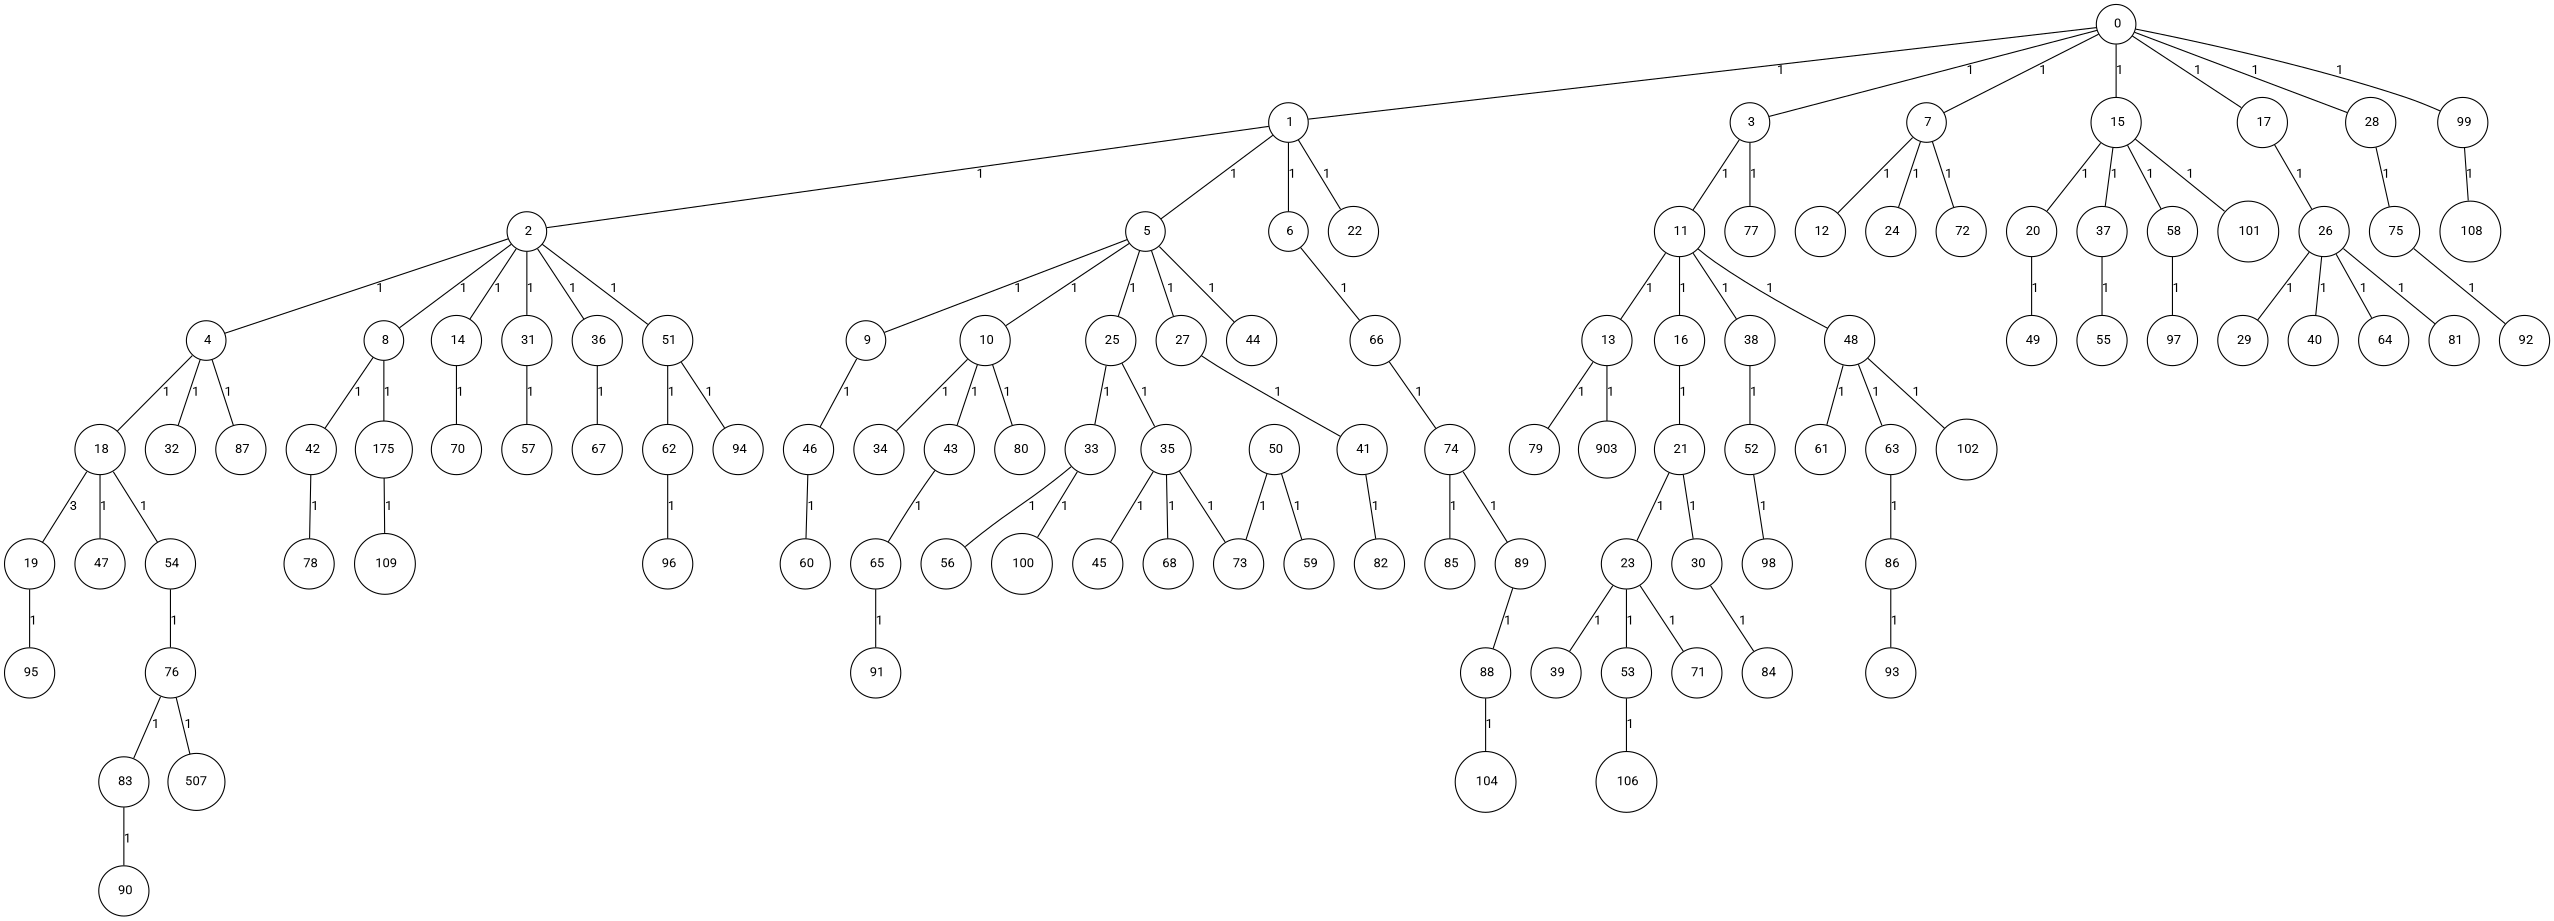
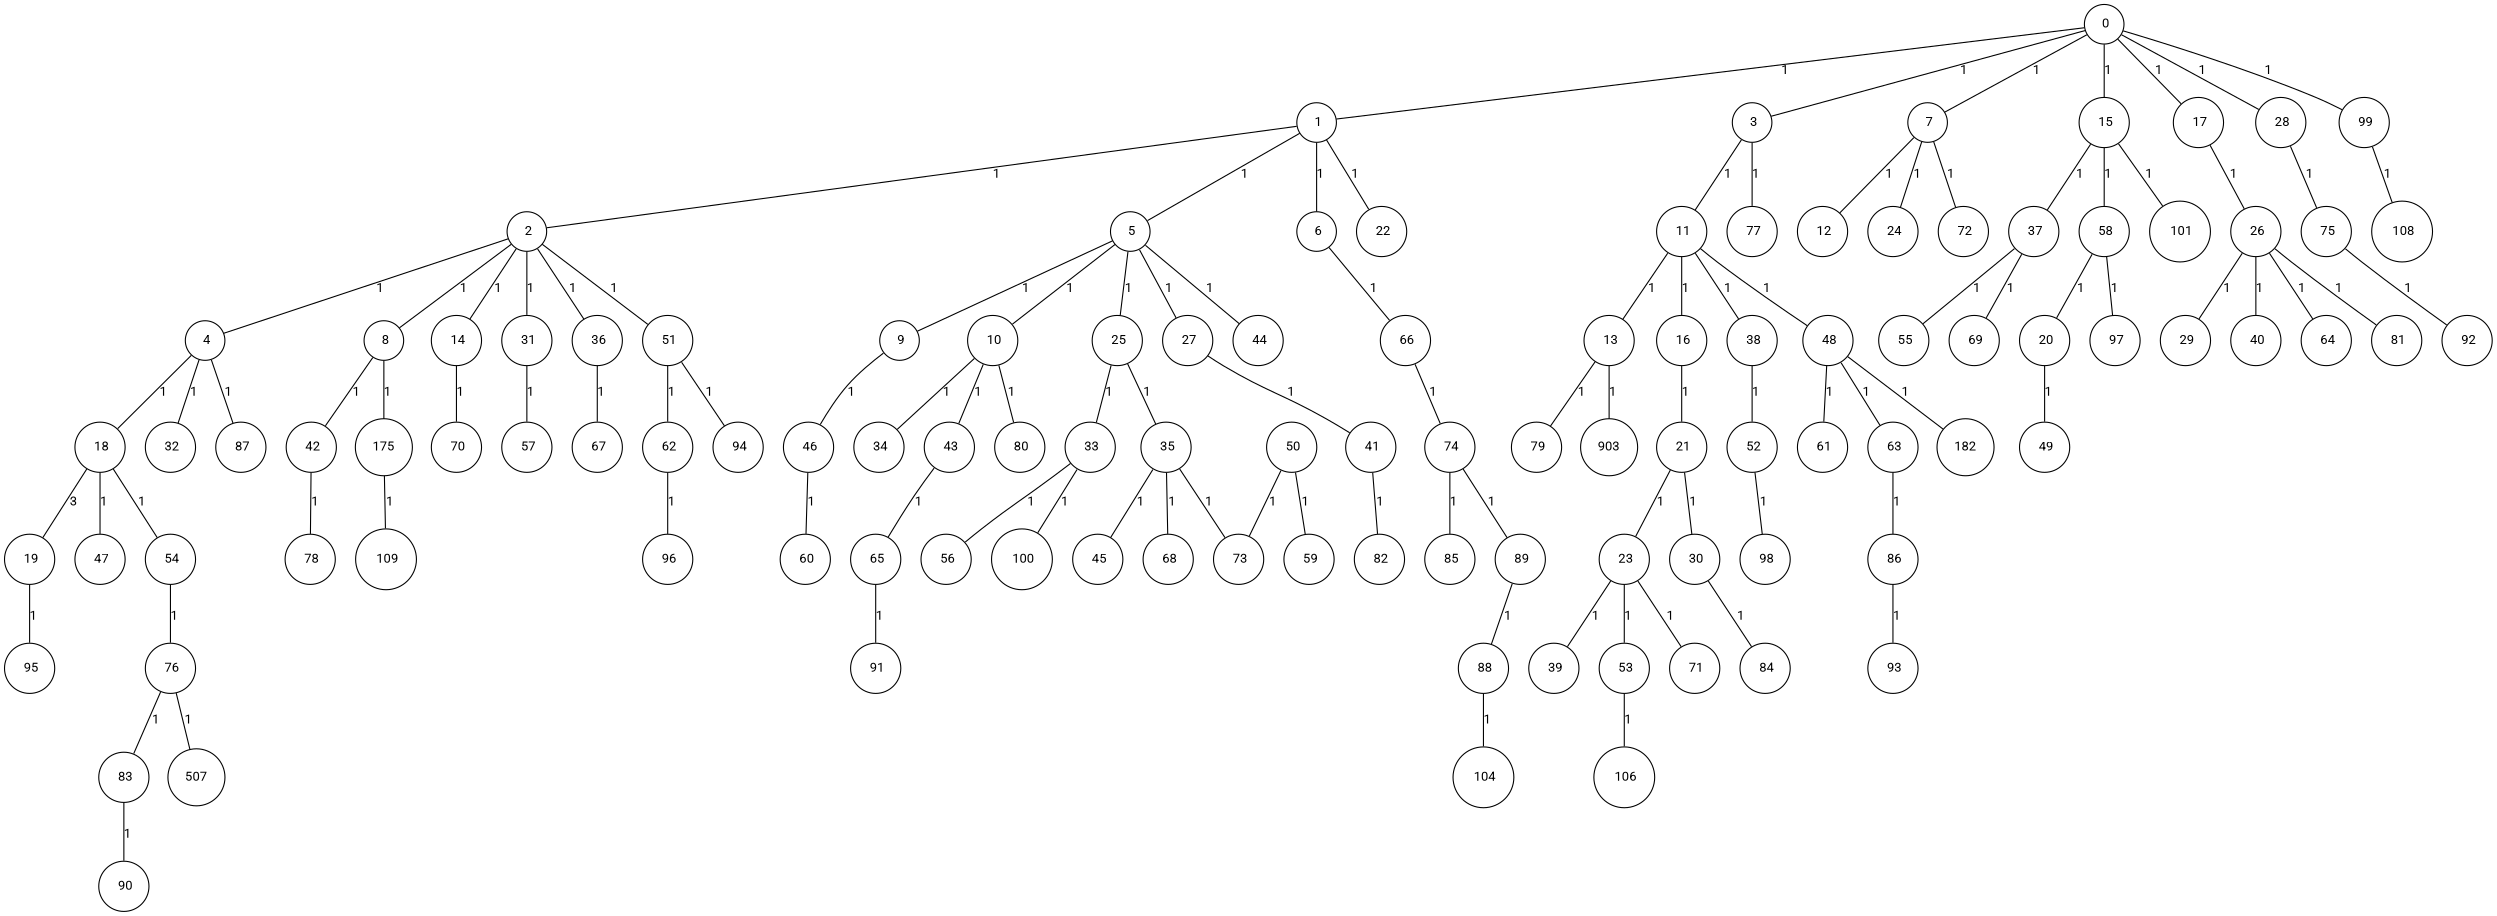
  graph {
    fixedsize="true;"
    fontname=Roboto
    node [color=black fontname=Roboto fontsize=12 hight=.12 shape=circle]
    edge [fontname=Roboto fontsize=12]
    n1 [label=" 0" width=.12]
    n2 [label=" 1" width=.12]
    n3 [label=" 3" width=.12]
    n4 [label=" 7" width=.12]
    n5 [label=" 15" width=.12]
    n6 [label=" 17" width=.12]
    n7 [label=" 28" width=.12]
    n8 [label=" 99" width=.12]
    n9 [label=" 2" width=.12]
    n10 [label=" 5" width=.12]
    n11 [label=" 6" width=.12]
    n12 [label=" 22" width=.12]
    n13 [label=" 11" width=.12]
    n14 [label=" 77" width=.12]
    n15 [label=" 12" width=.12]
    n16 [label=" 24" width=.12]
    n17 [label=" 72" width=.12]
    n18 [label=" 20" width=.12]
    n19 [label=" 37" width=.12]
    n20 [label=" 58" width=.12]
    n21 [label=" 101" width=.12]
    n22 [label=" 26" width=.12]
    n23 [label=" 75" width=.12]
    n24 [label=" 108" width=.12]
    n25 [label=" 4" width=.12]
    n26 [label=" 8" width=.12]
    n27 [label=" 14" width=.12]
    n28 [label=" 31" width=.12]
    n29 [label=" 36" width=.12]
    n30 [label=" 51" width=.12]
    n31 [label=" 9" width=.12]
    n32 [label=" 10" width=.12]
    n33 [label=" 25" width=.12]
    n34 [label=" 27" width=.12]
    n35 [label=" 44" width=.12]
    n36 [label=" 66" width=.12]
    n37 [label=" 18" width=.12]
    n38 [label=" 32" width=.12]
    n39 [label=" 87" width=.12]
    n40 [label=" 42" width=.12]
    n41 [label=175 width=.12]
    n42 [label=" 70" width=.12]
    n43 [label=" 57" width=.12]
    n44 [label=" 67" width=.12]
    n45 [label=" 62" width=.12]
    n46 [label=" 94" width=.12]
    n47 [label=" 13" width=.12]
    n48 [label=" 16" width=.12]
    n49 [label=" 38" width=.12]
    n50 [label=" 48" width=.12]
    n51 [label=" 19" width=.12]
    n52 [label=" 47" width=.12]
    n53 [label=" 54" width=.12]
    n54 [label=" 46" width=.12]
    n55 [label=" 34" width=.12]
    n56 [label=" 43" width=.12]
    n57 [label=" 80" width=.12]
    n58 [label=" 33" width=.12]
    n59 [label=" 35" width=.12]
    n60 [label=" 41" width=.12]
    n61 [label=" 74" width=.12]
    n62 [label=" 78" width=.12]
    n63 [label=" 109" width=.12]
    n64 [label=" 60" width=.12]
    n65 [label=" 65" width=.12]
    n66 [label=" 79" width=.12]
    n67 [label=903 width=.12]
    n68 [label=" 21" width=.12]
    n69 [label=" 52" width=.12]
    n70 [label=" 61" width=.12]
    n71 [label=" 63" width=.12]
-   n72 [label=" 102" width=.12]
+   n72 [label=182 width=.12]
    n73 [label=" 49" width=.12]
    n74 [label=" 55" width=.12]
+   n75 [label=" 69" width=.12]
    n76 [label=" 97" width=.12]
    n77 [label=" 23" width=.12]
    n78 [label=" 30" width=.12]
    n79 [label=" 29" width=.12]
    n80 [label=" 40" width=.12]
    n81 [label=" 64" width=.12]
    n82 [label=" 81" width=.12]
    n83 [label=" 95" width=.12]
    n84 [label=" 76" width=.12]
    n85 [label=" 39" width=.12]
    n86 [label=" 53" width=.12]
    n87 [label=" 71" width=.12]
    n88 [label=" 84" width=.12]
    n89 [label=" 106" width=.12]
    n90 [label=" 88" width=.12]
    n91 [label=" 104" width=.12]
    n92 [label=" 56" width=.12]
    n93 [label=" 100" width=.12]
    n94 [label=" 45" width=.12]
    n95 [label=" 68" width=.12]
    n96 [label=" 73" width=.12]
    n97 [label=" 82" width=.12]
    n98 [label=" 92" width=.12]
    n99 [label=" 50" width=.12]
    n100 [label=" 59" width=.12]
    n101 [label=" 98" width=.12]
    n102 [label=" 91" width=.12]
    n103 [label=" 86" width=.12]
    n104 [label=" 96" width=.12]
    n105 [label=" 83" width=.12]
    n106 [label=507 width=.12]
    n107 [label=" 93" width=.12]
    n108 [label=" 85" width=.12]
    n109 [label=" 89" width=.12]
    n110 [label=" 90" width=.12]
    n1 -- n2 [label=1]
    n1 -- n3 [label=1]
    n1 -- n4 [label=1]
    n1 -- n5 [label=1]
    n1 -- n6 [label=1]
    n1 -- n7 [label=1]
    n1 -- n8 [label=1]
    n2 -- n9 [label=1]
    n2 -- n10 [label=1]
    n2 -- n11 [label=1]
    n2 -- n12 [label=1]
    n3 -- n13 [label=1]
    n3 -- n14 [label=1]
    n4 -- n15 [label=1]
    n4 -- n16 [label=1]
    n4 -- n17 [label=1]
-   n5 -- n18 [label=1]
+   n20 -- n18 [label=1]
    n5 -- n19 [label=1]
    n5 -- n20 [label=1]
    n5 -- n21 [label=1]
    n6 -- n22 [label=1]
    n7 -- n23 [label=1]
    n8 -- n24 [label=1]
    n9 -- n25 [label=1]
    n9 -- n26 [label=1]
    n9 -- n27 [label=1]
    n9 -- n28 [label=1]
    n9 -- n29 [label=1]
    n9 -- n30 [label=1]
    n10 -- n31 [label=1]
    n10 -- n32 [label=1]
    n10 -- n33 [label=1]
    n10 -- n34 [label=1]
    n10 -- n35 [label=1]
    n11 -- n36 [label=1]
    n13 -- n47 [label=1]
    n13 -- n48 [label=1]
    n13 -- n49 [label=1]
    n13 -- n50 [label=1]
    n18 -- n73 [label=1]
    n19 -- n74 [label=1]
+   n19 -- n75 [label=1]
    n20 -- n76 [label=1]
    n22 -- n79 [label=1]
    n22 -- n80 [label=1]
    n22 -- n81 [label=1]
    n22 -- n82 [label=1]
    n23 -- n98 [label=1]
    n25 -- n37 [label=1]
    n25 -- n38 [label=1]
    n25 -- n39 [label=1]
    n26 -- n40 [label=1]
    n26 -- n41 [label=1]
    n27 -- n42 [label=1]
    n28 -- n43 [label=1]
    n29 -- n44 [label=1]
    n30 -- n45 [label=1]
    n30 -- n46 [label=1]
    n31 -- n54 [label=1]
    n32 -- n55 [label=1]
    n32 -- n56 [label=1]
    n32 -- n57 [label=1]
    n33 -- n58 [label=1]
    n33 -- n59 [label=1]
    n34 -- n60 [label=1]
    n36 -- n61 [label=1]
    n37 -- n51 [label=3]
    n37 -- n52 [label=1]
    n37 -- n53 [label=1]
    n40 -- n62 [label=1]
    n41 -- n63 [label=1]
    n45 -- n104 [label=1]
    n47 -- n66 [label=1]
    n47 -- n67 [label=1]
    n48 -- n68 [label=1]
    n49 -- n69 [label=1]
    n50 -- n70 [label=1]
    n50 -- n71 [label=1]
    n50 -- n72 [label=1]
    n51 -- n83 [label=1]
    n53 -- n84 [label=1]
    n54 -- n64 [label=1]
    n56 -- n65 [label=1]
    n58 -- n92 [label=1]
    n58 -- n93 [label=1]
    n59 -- n94 [label=1]
    n59 -- n95 [label=1]
    n59 -- n96 [label=1]
    n60 -- n97 [label=1]
    n61 -- n108 [label=1]
    n61 -- n109 [label=1]
    n65 -- n102 [label=1]
    n68 -- n77 [label=1]
    n68 -- n78 [label=1]
    n69 -- n101 [label=1]
    n71 -- n103 [label=1]
    n77 -- n85 [label=1]
    n77 -- n86 [label=1]
    n77 -- n87 [label=1]
    n78 -- n88 [label=1]
    n84 -- n105 [label=1]
    n84 -- n106 [label=1]
    n86 -- n89 [label=1]
    n90 -- n91 [label=1]
    n99 -- n96 [label=1]
    n99 -- n100 [label=1]
    n103 -- n107 [label=1]
    n105 -- n110 [label=1]
    n109 -- n90 [label=1]
  }
